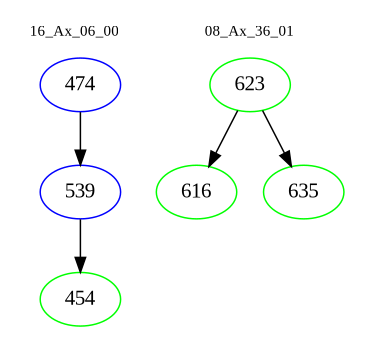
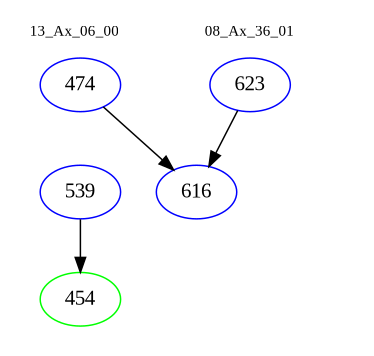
  digraph {
    fontname="Liberation Serif"
    node [color=blue fontname="Liberation Serif"]
    edge [color=black fontname="Liberation Serif"]
    n1 [label=474]
    n2 [color=green label=454]
    n3 [label=539]
-   n4 [color=green label=623]
-   n5 [color=green label=616]
-   n6 [color=green label=635]
+   n4 [label=623]
+   n5 [label=616]
    subgraph cluster_1 {
      color=white
      fontsize=10
-     label="16_Ax_06_00"
+     label="13_Ax_06_00"
      n1
      n2
      n3
    }
    subgraph cluster_2 {
      color=white
      fontsize=10
      label="08_Ax_36_01"
      n4
      n5
-     n6
    }
-   n1 -> n3
+   n1 -> n5
    n3 -> n2
    n4 -> n5
-   n4 -> n6
  }
